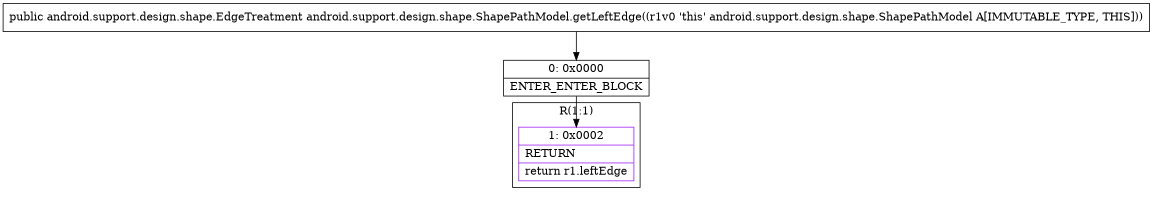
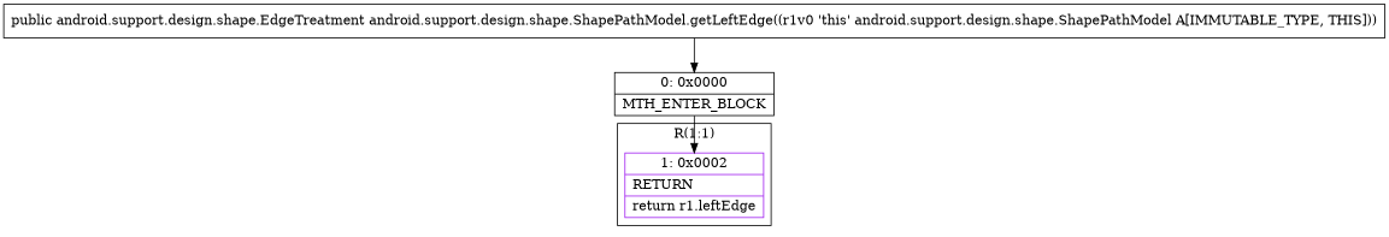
  digraph {
    node [color=black shape=record]
    n1 [color=purple label="{1\:\ 0x0002|RETURN\l|return r1.leftEdge\l}"]
-   n2 [label="{0\:\ 0x0000|ENTER_ENTER_BLOCK\l}"]
+   n2 [label="{0\:\ 0x0000|MTH_ENTER_BLOCK\l}"]
    n3 [label="{public android.support.design.shape.EdgeTreatment android.support.design.shape.ShapePathModel.getLeftEdge((r1v0 'this' android.support.design.shape.ShapePathModel A[IMMUTABLE_TYPE, THIS])) }"]
    subgraph cluster_1 {
      label="R(1:1)"
      n1
    }
    n2 -> n1
    n3 -> n2
  }
